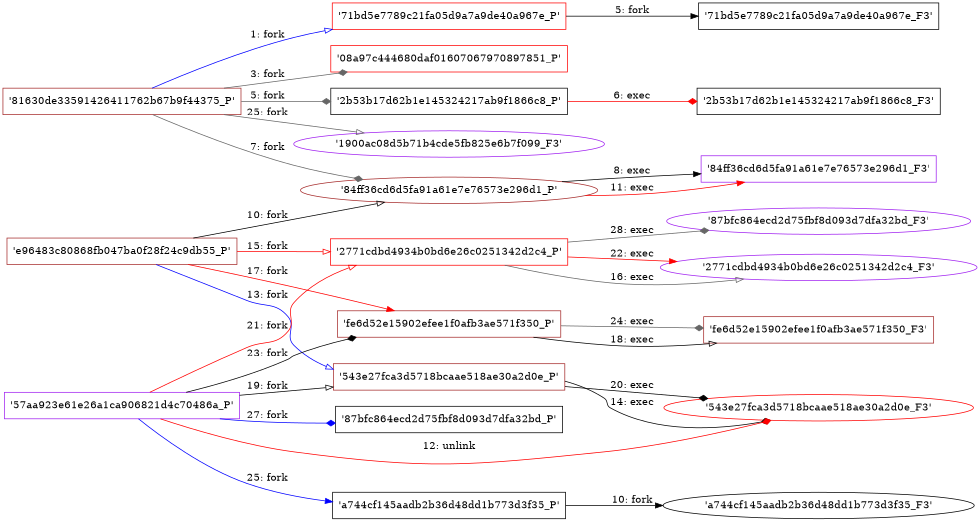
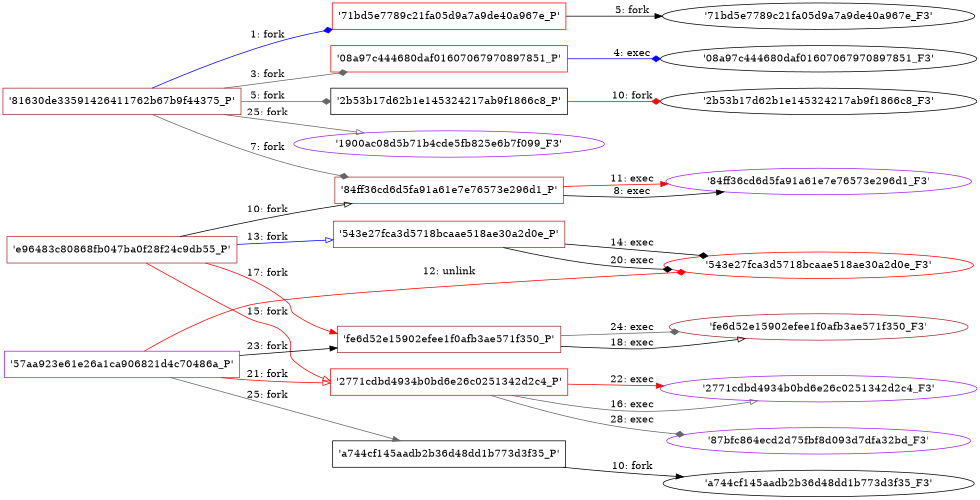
  digraph {
    engine=neato
    fixedsize=false
    fontname="DejaVu Serif"
    fontsize=10
    nodesep=0.3
    rankdir=LR
    ranksep=0
    splines=true
    node [color=black fontname="DejaVu Serif" node_type=Process shape=box]
    edge [arrowhead=diamond color=black fontname="DejaVu Serif"]
    "'81630de33591426411762b67b9f44375_P'" [color=brown]
    "'71bd5e7789c21fa05d9a7a9de40a967e_P'" [color=red]
    "'08a97c444680daf01607067970897851_P'" [color=red]
    "'2b53b17d62b1e145324217ab9f1866c8_P'"
-   "'84ff36cd6d5fa91a61e7e76573e296d1_P'" [color=brown shape=ellipse]
+   "'84ff36cd6d5fa91a61e7e76573e296d1_P'" [color=brown]
    "'1900ac08d5b71b4cde5fb825e6b7f099_F3'" [color=purple node_type=file shape=ellipse]
-   "'71bd5e7789c21fa05d9a7a9de40a967e_F3'" [node_type=File]
-   "'2b53b17d62b1e145324217ab9f1866c8_F3'" [node_type=File]
-   "'84ff36cd6d5fa91a61e7e76573e296d1_F3'" [color=purple node_type=File]
+   "'71bd5e7789c21fa05d9a7a9de40a967e_F3'" [node_type=File shape=ellipse]
+   "'08a97c444680daf01607067970897851_F3'" [node_type=File shape=ellipse]
+   "'2b53b17d62b1e145324217ab9f1866c8_F3'" [node_type=File shape=ellipse]
+   "'84ff36cd6d5fa91a61e7e76573e296d1_F3'" [color=purple node_type=File shape=ellipse]
    "'e96483c80868fb047ba0f28f24c9db55_P'" [color=brown]
    "'543e27fca3d5718bcaae518ae30a2d0e_P'" [color=brown]
    "'2771cdbd4934b0bd6e26c0251342d2c4_P'" [color=red]
    "'fe6d52e15902efee1f0afb3ae571f350_P'" [color=brown]
    "'543e27fca3d5718bcaae518ae30a2d0e_F3'" [color=red node_type=File shape=ellipse]
    "'2771cdbd4934b0bd6e26c0251342d2c4_F3'" [color=purple node_type=File shape=ellipse]
    "'87bfc864ecd2d75fbf8d093d7dfa32bd_F3'" [color=purple node_type=File shape=ellipse]
-   "'fe6d52e15902efee1f0afb3ae571f350_F3'" [color=brown node_type=File]
+   "'fe6d52e15902efee1f0afb3ae571f350_F3'" [color=brown node_type=File shape=ellipse]
    "'57aa923e61e26a1ca906821d4c70486a_P'" [color=purple]
    "'a744cf145aadb2b36d48dd1b773d3f35_P'"
-   "'87bfc864ecd2d75fbf8d093d7dfa32bd_P'"
    "'a744cf145aadb2b36d48dd1b773d3f35_F3'" [node_type=File shape=ellipse]
-   "'81630de33591426411762b67b9f44375_P'" -> "'71bd5e7789c21fa05d9a7a9de40a967e_P'" [arrowhead=onormal color=blue label="1: fork"]
+   "'81630de33591426411762b67b9f44375_P'" -> "'71bd5e7789c21fa05d9a7a9de40a967e_P'" [color=blue label="1: fork"]
    "'81630de33591426411762b67b9f44375_P'" -> "'08a97c444680daf01607067970897851_P'" [color=gray40 label="3: fork"]
    "'81630de33591426411762b67b9f44375_P'" -> "'2b53b17d62b1e145324217ab9f1866c8_P'" [color=gray40 label="5: fork"]
    "'81630de33591426411762b67b9f44375_P'" -> "'84ff36cd6d5fa91a61e7e76573e296d1_P'" [color=gray40 label="7: fork"]
    "'81630de33591426411762b67b9f44375_P'" -> "'1900ac08d5b71b4cde5fb825e6b7f099_F3'" [arrowhead=onormal color=gray40 label="25: fork"]
    "'71bd5e7789c21fa05d9a7a9de40a967e_P'" -> "'71bd5e7789c21fa05d9a7a9de40a967e_F3'" [arrowhead=normal label="5: fork"]
-   "'2b53b17d62b1e145324217ab9f1866c8_P'" -> "'2b53b17d62b1e145324217ab9f1866c8_F3'" [color=red label="6: exec"]
+   "'08a97c444680daf01607067970897851_P'" -> "'08a97c444680daf01607067970897851_F3'" [color=blue label="4: exec"]
+   "'2b53b17d62b1e145324217ab9f1866c8_P'" -> "'2b53b17d62b1e145324217ab9f1866c8_F3'" [color=red label="10: fork"]
    "'84ff36cd6d5fa91a61e7e76573e296d1_P'" -> "'84ff36cd6d5fa91a61e7e76573e296d1_F3'" [arrowhead=normal label="8: exec"]
    "'84ff36cd6d5fa91a61e7e76573e296d1_P'" -> "'84ff36cd6d5fa91a61e7e76573e296d1_F3'" [arrowhead=normal color=red label="11: exec"]
    "'e96483c80868fb047ba0f28f24c9db55_P'" -> "'84ff36cd6d5fa91a61e7e76573e296d1_P'" [arrowhead=onormal label="10: fork"]
    "'e96483c80868fb047ba0f28f24c9db55_P'" -> "'543e27fca3d5718bcaae518ae30a2d0e_P'" [arrowhead=onormal color=blue label="13: fork"]
    "'e96483c80868fb047ba0f28f24c9db55_P'" -> "'2771cdbd4934b0bd6e26c0251342d2c4_P'" [arrowhead=onormal color=red label="15: fork"]
    "'e96483c80868fb047ba0f28f24c9db55_P'" -> "'fe6d52e15902efee1f0afb3ae571f350_P'" [arrowhead=normal color=red label="17: fork"]
    "'543e27fca3d5718bcaae518ae30a2d0e_P'" -> "'543e27fca3d5718bcaae518ae30a2d0e_F3'" [label="14: exec"]
    "'543e27fca3d5718bcaae518ae30a2d0e_P'" -> "'543e27fca3d5718bcaae518ae30a2d0e_F3'" [label="20: exec"]
    "'2771cdbd4934b0bd6e26c0251342d2c4_P'" -> "'2771cdbd4934b0bd6e26c0251342d2c4_F3'" [arrowhead=onormal color=gray40 label="16: exec"]
    "'2771cdbd4934b0bd6e26c0251342d2c4_P'" -> "'2771cdbd4934b0bd6e26c0251342d2c4_F3'" [arrowhead=normal color=red label="22: exec"]
    "'2771cdbd4934b0bd6e26c0251342d2c4_P'" -> "'87bfc864ecd2d75fbf8d093d7dfa32bd_F3'" [color=gray40 label="28: exec"]
    "'fe6d52e15902efee1f0afb3ae571f350_P'" -> "'fe6d52e15902efee1f0afb3ae571f350_F3'" [arrowhead=onormal label="18: exec"]
    "'fe6d52e15902efee1f0afb3ae571f350_P'" -> "'fe6d52e15902efee1f0afb3ae571f350_F3'" [color=gray40 label="24: exec"]
-   "'57aa923e61e26a1ca906821d4c70486a_P'" -> "'543e27fca3d5718bcaae518ae30a2d0e_P'" [arrowhead=onormal label="19: fork"]
    "'57aa923e61e26a1ca906821d4c70486a_P'" -> "'2771cdbd4934b0bd6e26c0251342d2c4_P'" [arrowhead=onormal color=red label="21: fork"]
-   "'57aa923e61e26a1ca906821d4c70486a_P'" -> "'fe6d52e15902efee1f0afb3ae571f350_P'" [label="23: fork"]
+   "'57aa923e61e26a1ca906821d4c70486a_P'" -> "'fe6d52e15902efee1f0afb3ae571f350_P'" [arrowhead=normal label="23: fork"]
    "'57aa923e61e26a1ca906821d4c70486a_P'" -> "'543e27fca3d5718bcaae518ae30a2d0e_F3'" [color=red label="12: unlink"]
-   "'57aa923e61e26a1ca906821d4c70486a_P'" -> "'a744cf145aadb2b36d48dd1b773d3f35_P'" [arrowhead=normal color=blue label="25: fork"]
-   "'57aa923e61e26a1ca906821d4c70486a_P'" -> "'87bfc864ecd2d75fbf8d093d7dfa32bd_P'" [color=blue label="27: fork"]
+   "'57aa923e61e26a1ca906821d4c70486a_P'" -> "'a744cf145aadb2b36d48dd1b773d3f35_P'" [arrowhead=normal color=gray40 label="25: fork"]
    "'a744cf145aadb2b36d48dd1b773d3f35_P'" -> "'a744cf145aadb2b36d48dd1b773d3f35_F3'" [arrowhead=normal label="10: fork"]
  }
